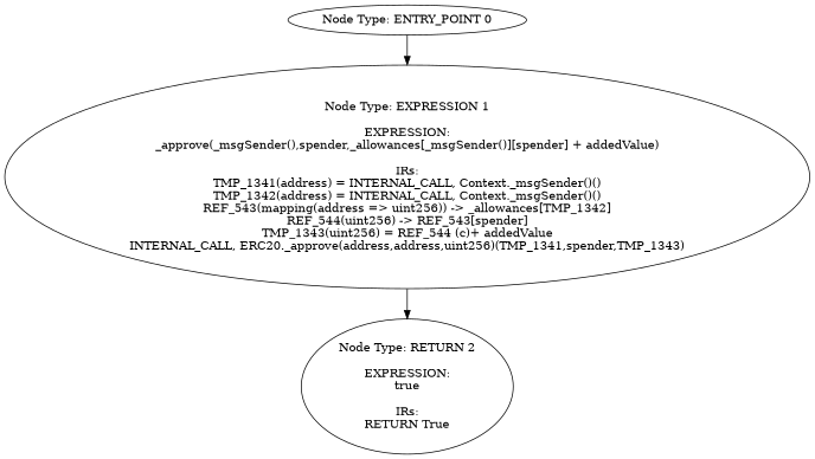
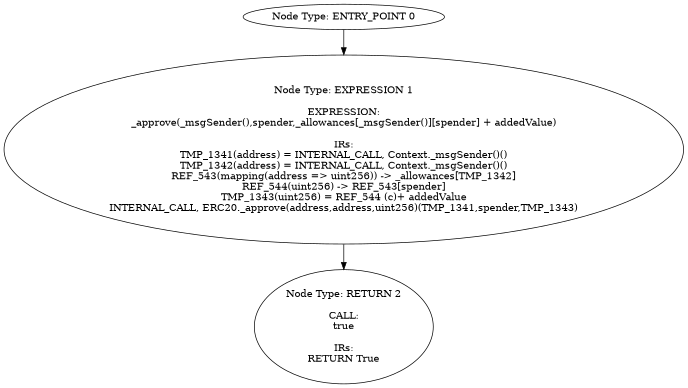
  digraph {
    n1 [label="Node Type: ENTRY_POINT 0\n"]
    n2 [label="Node Type: EXPRESSION 1\n\nEXPRESSION:\n_approve(_msgSender(),spender,_allowances[_msgSender()][spender] + addedValue)\n\nIRs:\nTMP_1341(address) = INTERNAL_CALL, Context._msgSender()()\nTMP_1342(address) = INTERNAL_CALL, Context._msgSender()()\nREF_543(mapping(address => uint256)) -> _allowances[TMP_1342]\nREF_544(uint256) -> REF_543[spender]\nTMP_1343(uint256) = REF_544 (c)+ addedValue\nINTERNAL_CALL, ERC20._approve(address,address,uint256)(TMP_1341,spender,TMP_1343)"]
-   n3 [label="Node Type: RETURN 2\n\nEXPRESSION:\ntrue\n\nIRs:\nRETURN True"]
+   n3 [label="Node Type: RETURN 2\n\nCALL:\ntrue\n\nIRs:\nRETURN True"]
    n1 -> n2
    n2 -> n3
  }
